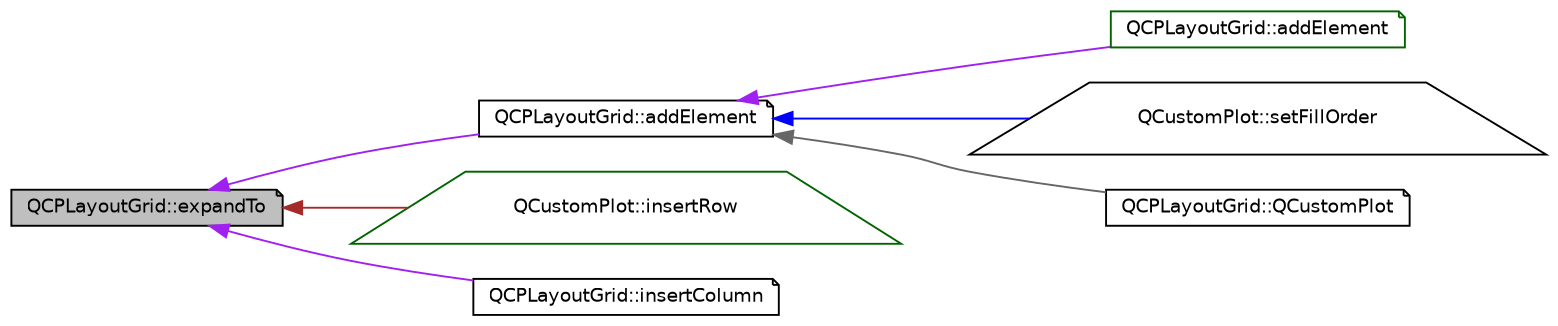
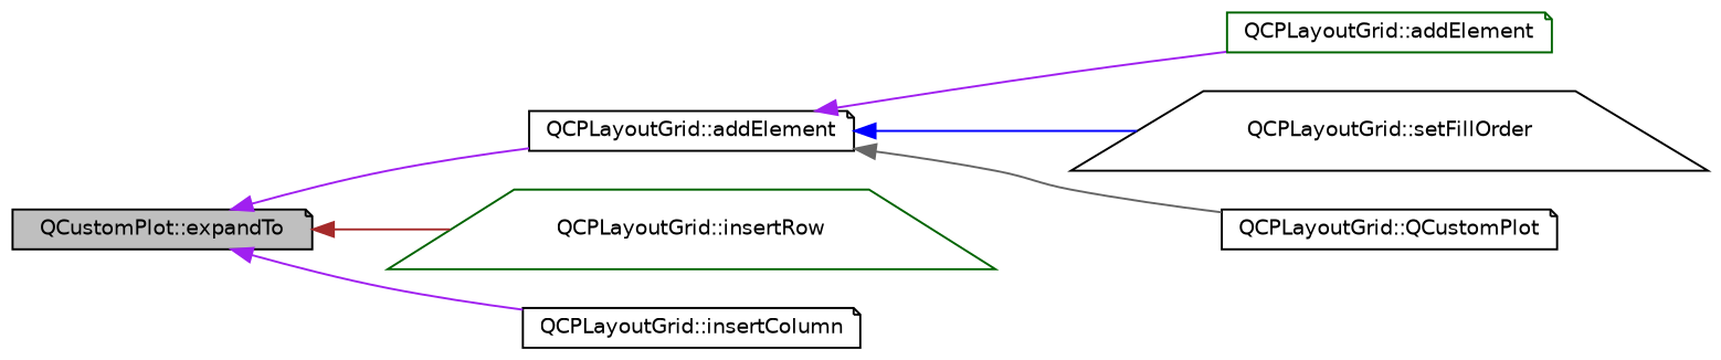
  digraph {
    rankdir=LR
    node [color=black fillcolor=white fontname=Helvetica fontsize=10 shape=note style=filled]
    edge [color=purple dir=back fontname=Helvetica fontsize=10 labelfontname=Helvetica labelfontsize=10 style=solid]
-   n1 [fillcolor=grey75 fontcolor=black height=0.2 label="QCPLayoutGrid::expandTo" width=0.4]
+   n1 [fillcolor=grey75 fontcolor=black height=0.2 label="QCustomPlot::expandTo" width=0.4]
    n2 [height=0.2 label="QCPLayoutGrid::addElement" width=0.4]
-   n3 [color=darkgreen height=0.2 label="QCustomPlot::insertRow" shape=trapezium width=0.4]
+   n3 [color=darkgreen height=0.2 label="QCPLayoutGrid::insertRow" shape=trapezium width=0.4]
    n4 [height=0.2 label="QCPLayoutGrid::insertColumn" width=0.4]
    n5 [color=darkgreen height=0.2 label="QCPLayoutGrid::addElement" width=0.4]
-   n6 [height=0.2 label="QCustomPlot::setFillOrder" shape=trapezium width=0.4]
+   n6 [height=0.2 label="QCPLayoutGrid::setFillOrder" shape=trapezium width=0.4]
    n7 [height=0.2 label="QCPLayoutGrid::QCustomPlot" width=0.4]
    n1 -> n2
    n1 -> n3 [color=brown]
    n1 -> n4
    n2 -> n5
    n2 -> n6 [color=blue]
    n2 -> n7 [color=gray40]
  }
